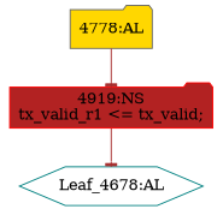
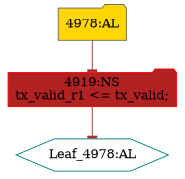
  strict digraph {
    node [shape=folder style=filled]
    edge [arrowhead=tee color=brown cond="[]" lineno=None]
-   n1 [color=teal def_var="['tx_valid_r1']" label="Leaf_4678:AL" shape=hexagon style=""]
+   n1 [color=teal def_var="['tx_valid_r1']" label="Leaf_4978:AL" shape=hexagon style=""]
    n2 [ast="<pyverilog.vparser.ast.NonblockingSubstitution object at 0x7f13b55d4ed0>" color=red fillcolor=firebrick label="4919:NS\ntx_valid_r1 <= tx_valid;" statements="[<pyverilog.vparser.ast.NonblockingSubstitution object at 0x7f13b55d4ed0>]" typ=NonblockingSubstitution]
-   n3 [ast="<pyverilog.vparser.ast.Always object at 0x7f13b55d4990>" clk_sens=True color=gray40 fillcolor=gold label="4778:AL" sens="['clk']" statements="[]" typ=Always use_var="['tx_valid']"]
+   n3 [ast="<pyverilog.vparser.ast.Always object at 0x7f13b55d4990>" clk_sens=True color=gray40 fillcolor=gold label="4978:AL" sens="['clk']" statements="[]" typ=Always use_var="['tx_valid']"]
    n2 -> n1
    n3 -> n2
  }
